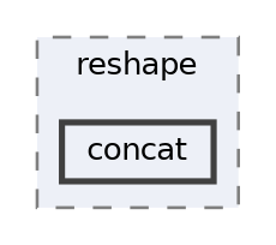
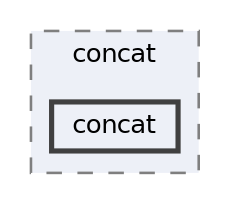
  digraph {
    compound=true
    rankdir=LR
    n1 [color=grey25 fillcolor="#edf0f7" fontname=Helvetica fontsize=10 height=0.2 label=concat shape=box style="filled,bold" width=0.4]
    subgraph cluster_1 {
      bgcolor="#edf0f7"
      fontname=Helvetica
      fontsize=10
-     label=reshape
+     label=concat
      pencolor=grey50
      style="filled,dashed"
      n1
    }
  }
